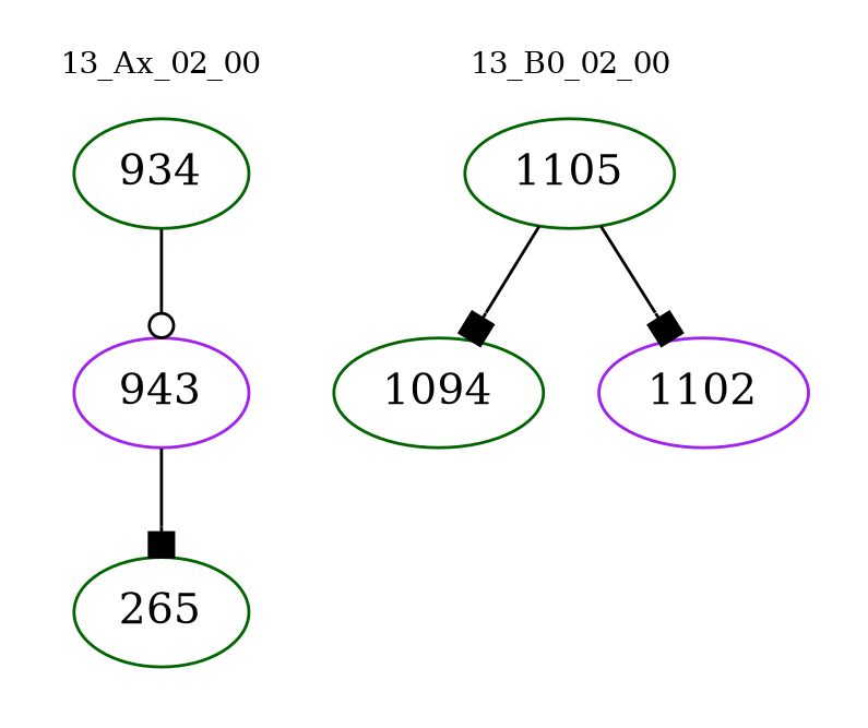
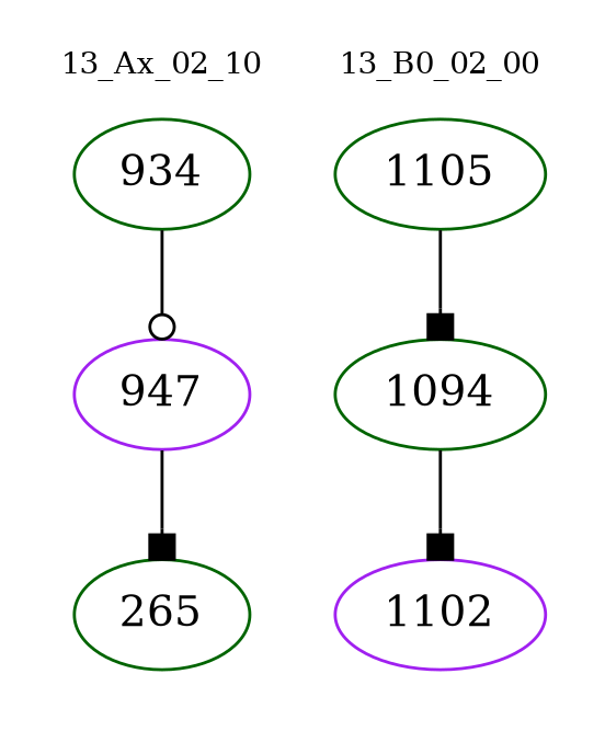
  digraph {
    fontname="DejaVu Serif"
    node [color=darkgreen fontname="DejaVu Serif"]
    edge [arrowhead=box color=black fontname="DejaVu Serif"]
    n1 [label=934]
-   n2 [color=purple label=943]
+   n2 [color=purple label=947]
    n3 [label=265]
    n4 [label=1105]
    n5 [label=1094]
    n6 [color=purple label=1102]
    subgraph cluster_1 {
      color=white
      fontsize=10
-     label="13_Ax_02_00"
+     label="13_Ax_02_10"
      n1
      n2
      n3
    }
    subgraph cluster_2 {
      color=white
      fontsize=10
      label="13_B0_02_00"
      n4
      n5
      n6
    }
    n1 -> n2 [arrowhead=odot]
    n2 -> n3
    n4 -> n5
-   n4 -> n6
+   n5 -> n6
  }
